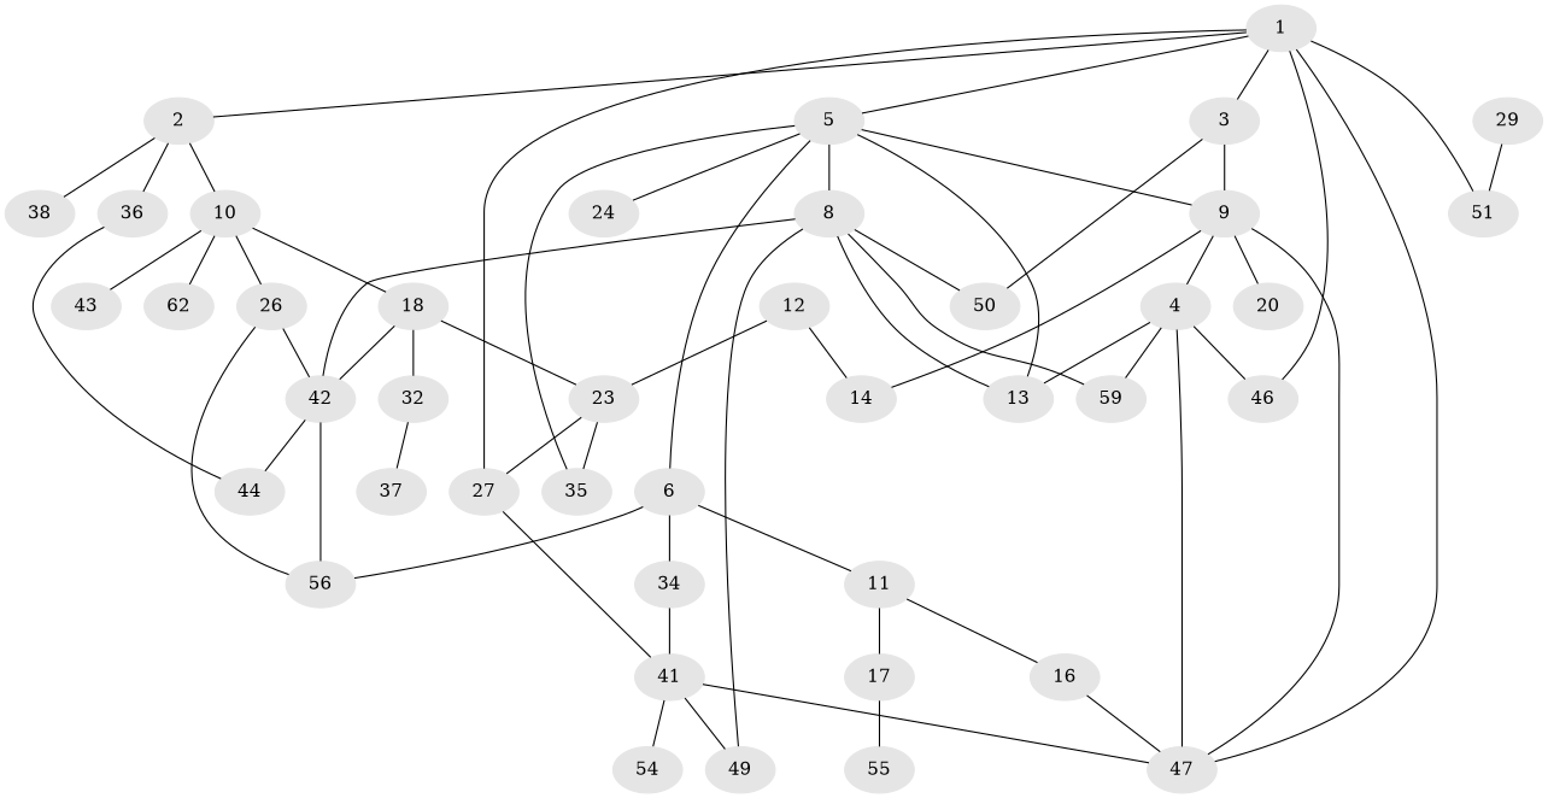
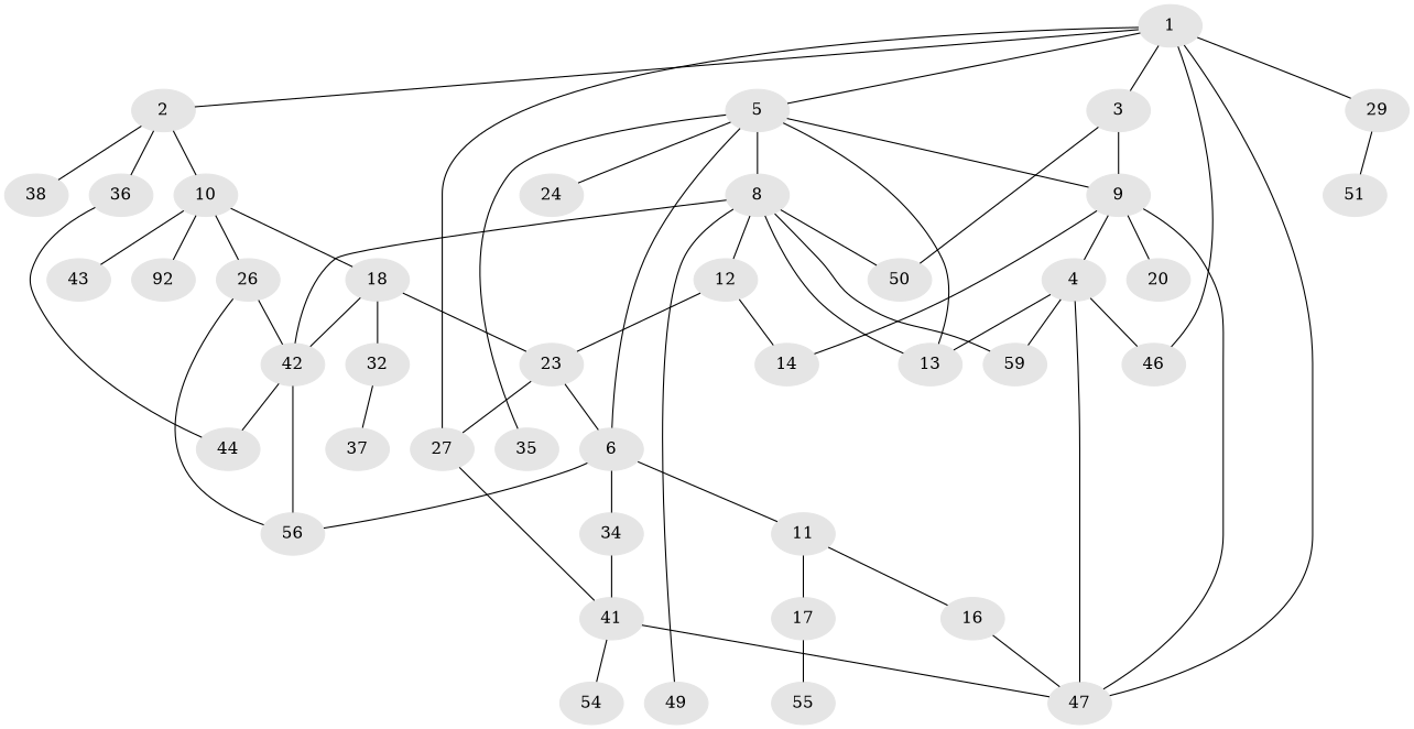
  graph {
    node [color=gray90 style=filled]
    1 [super="+22"]
    2 [super="+28"]
    3 [super="+64"]
    5 [super="+7"]
    27 [super="+61"]
    29
    46
    47 [super="+48"]
    10 [super="+25"]
    36
    38
    9 [super="+21"]
    50
    13 [super="+19"]
    6 [super="+31"]
    8 [super="+30"]
    24
    35
    41 [super="+58"]
    51
    18 [super="+63"]
    26 [super="+40"]
    43
-   62
+   62 [label=92]
    44 [super="+53"]
    4 [super="+57"]
    59
    14
    20
    11 [super="+15"]
    34
    56
    12 [super="+45"]
    42 [super="+52"]
    49
    16
    17
    23 [super="+33"]
    32 [super="+60"]
    55 [super="+65"]
    37 [super="+39"]
    54
    1 -- 2
    1 -- 3
    1 -- 5
    1 -- 27
-   1 -- 51
+   1 -- 29
    1 -- 46
    1 -- 47
    2 -- 10
    2 -- 36
    2 -- 38
    3 -- 9
    3 -- 50
    5 -- 9
    5 -- 13
    5 -- 6
    5 -- 8
    5 -- 24
    5 -- 35
    27 -- 41
    29 -- 51
    10 -- 18
    10 -- 26
    10 -- 43
    10 -- 62
    36 -- 44
    9 -- 47
    9 -- 4
    9 -- 14
    9 -- 20
    6 -- 11
    6 -- 34
    6 -- 56
    8 -- 50
    8 -- 13
    8 -- 59
+   8 -- 12
    8 -- 42
    8 -- 49
    41 -- 47
-   41 -- 49
    41 -- 54
    18 -- 42
    18 -- 23
    18 -- 32
    26 -- 56
    26 -- 42
    4 -- 46
    4 -- 47
    4 -- 13
    4 -- 59
    11 -- 16
    11 -- 17
    34 -- 41
    12 -- 14
    12 -- 23
    42 -- 44
    42 -- 56
    16 -- 47
    17 -- 55
    23 -- 27
-   23 -- 35
+   23 -- 6
    32 -- 37
  }
